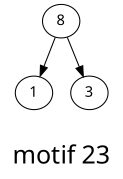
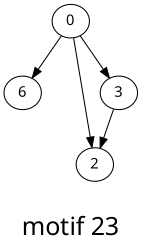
  digraph {
    fontname="Noto Sans"
    fontsize=24
    label="\nmotif 23\n"
    splines=false
    node [fontname="Noto Sans" shape=ellipse]
    edge [fontname="Noto Sans"]
-   0 [height=0.3 width=0.3 label=8]
-   1 [height=0.3 width=0.3]
+   0 [height=0.3 width=0.3]
+   1 [height=0.3 width=0.3 label=6]
+   2 [height=0.3 width=0.3]
    3 [height=0.3 width=0.3]
    0 -> 1
+   0 -> 2
    0 -> 3
+   3 -> 2
  }
